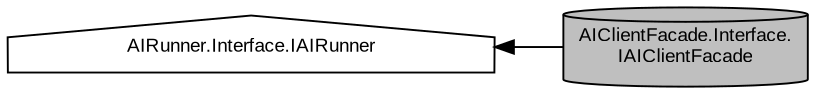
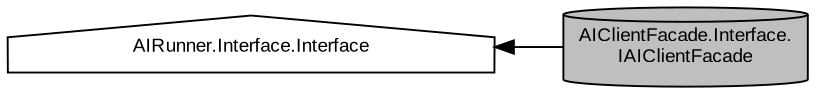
  digraph {
    rankdir=LR
    fontname="Liberation Sans"
    node [color=black fontname="Liberation Sans" fontsize=10 style=filled]
    n1 [fillcolor=grey75 fontcolor=black height=0.2 label="AIClientFacade.Interface.\lIAIClientFacade" shape=cylinder width=0.4]
-   n2 [fillcolor=white height=0.2 label="AIRunner.Interface.IAIRunner" shape=house width=0.4]
+   n2 [fillcolor=white height=0.2 label="AIRunner.Interface.Interface" shape=house width=0.4]
    n2 -> n1 [color=black dir=back fontname="Liberation Sans" fontsize=10 labelfontname=Helvetica labelfontsize=10 style=solid]
  }
